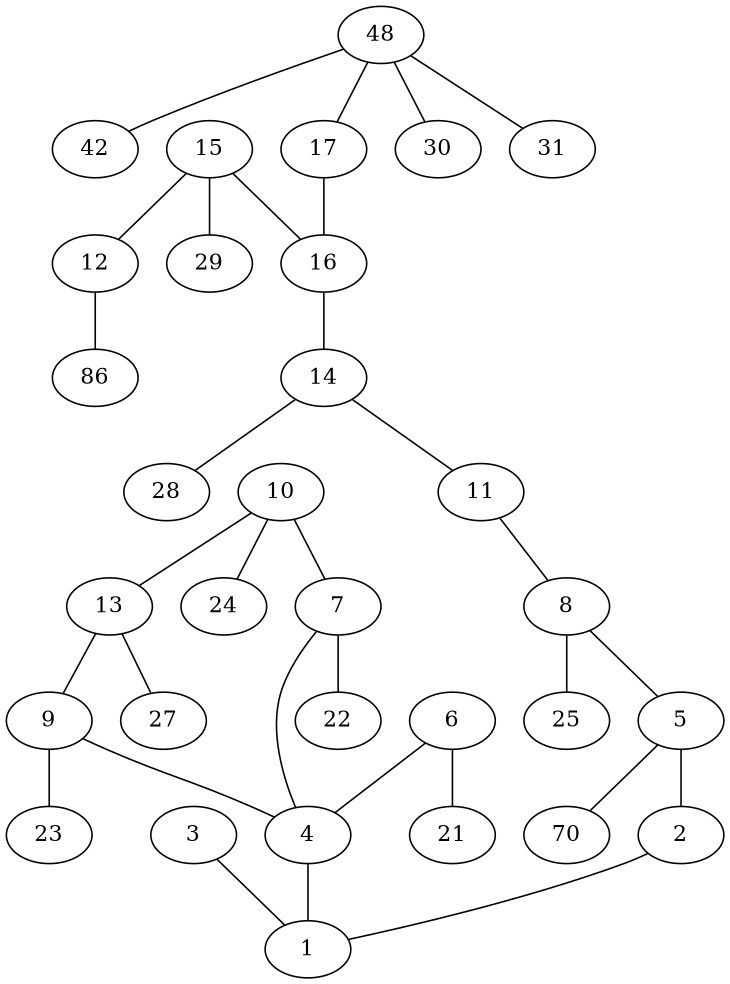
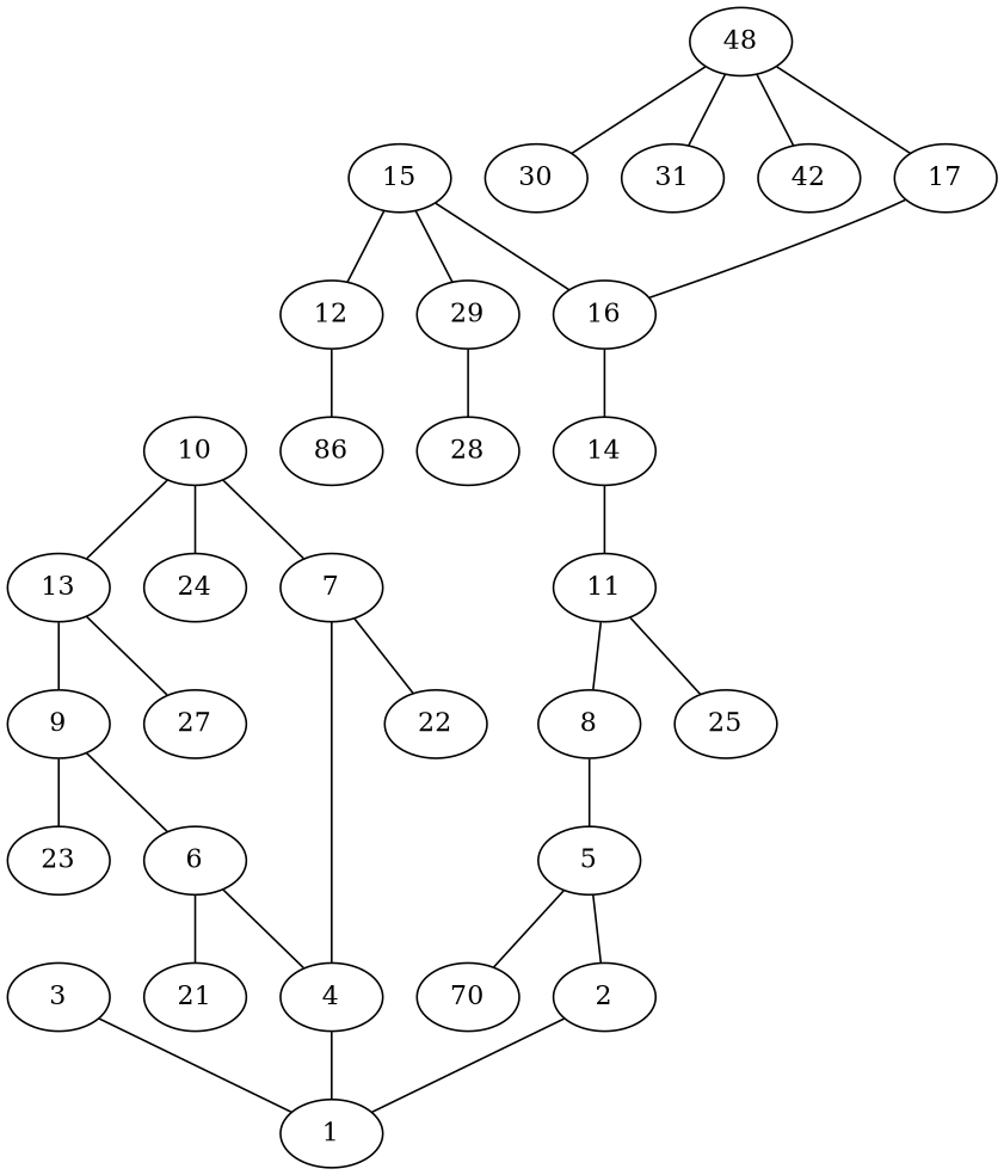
  graph {
    node [chem=C]
    edge [valence=1]
    2
    1
    3 [chem=O]
    4
    5
    n6 [chem=H label=70]
    6
    21 [chem=H]
    7
    22 [chem=H]
    8
    9
    23 [chem=H]
    10
    13
    24 [chem=H]
    27 [chem=H]
    11
    25 [chem=H]
    n20 [chem=H label=86]
    12
    14
    28 [chem=H]
    15
    16
    29 [chem=H]
    17 [chem=O]
    n28 [label=48]
    30 [chem=H]
    31 [chem=H]
    n31 [chem=H label=42]
    2 -- 1
    3 -- 1 [valence=2]
    4 -- 1
    5 -- 2 [valence=2]
    5 -- n6
    6 -- 4 [valence=2]
    6 -- 21
    7 -- 4
    7 -- 22
    8 -- 5
-   9 -- 4
+   9 -- 6
    9 -- 23
    10 -- 7 [valence=2]
    10 -- 13
    10 -- 24
    13 -- 9 [valence=2]
    13 -- 27
    11 -- 8 [valence=2]
-   8 -- 25
+   11 -- 25
    12 -- n20
    14 -- 11
-   14 -- 28
+   29 -- 28
    15 -- 12 [valence=2]
    15 -- 16
    15 -- 29
    16 -- 14 [valence=2]
    17 -- 16
    n28 -- 17
    n28 -- 30
    n28 -- 31
    n28 -- n31
  }
